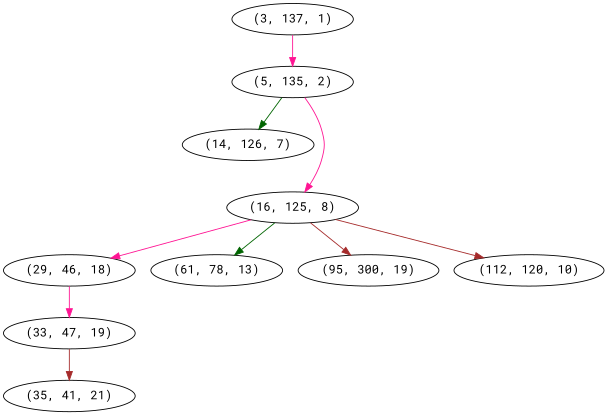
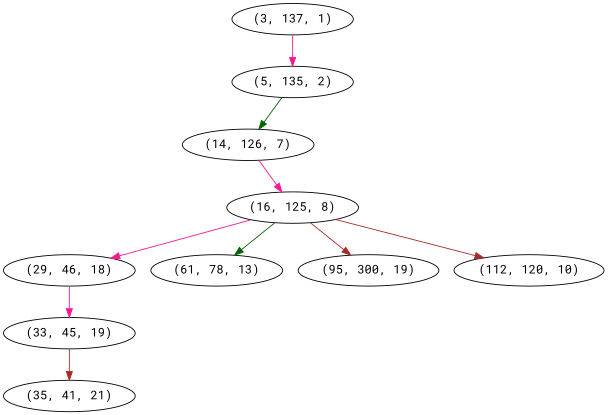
  digraph {
    fontname="Roboto Mono"
    node [fontname="Roboto Mono"]
    edge [color=deeppink fontname="Roboto Mono"]
    "(3, 137, 1)"
    "(5, 135, 2)"
    "(14, 126, 7)"
    "(16, 125, 8)"
    "(29, 46, 18)"
    "(61, 78, 13)"
    n7 [label="(95, 300, 19)"]
    "(112, 120, 10)"
-   "(33, 45, 19)" [label="(33, 47, 19)"]
+   "(33, 45, 19)"
    "(35, 41, 21)"
    "(3, 137, 1)" -> "(5, 135, 2)"
    "(5, 135, 2)" -> "(14, 126, 7)" [color=darkgreen]
-   "(5, 135, 2)" -> "(16, 125, 8)"
+   "(14, 126, 7)" -> "(16, 125, 8)"
    "(16, 125, 8)" -> "(29, 46, 18)"
    "(16, 125, 8)" -> "(61, 78, 13)" [color=darkgreen]
    "(16, 125, 8)" -> n7 [color=brown]
    "(16, 125, 8)" -> "(112, 120, 10)" [color=brown]
    "(29, 46, 18)" -> "(33, 45, 19)"
    "(33, 45, 19)" -> "(35, 41, 21)" [color=brown]
  }
